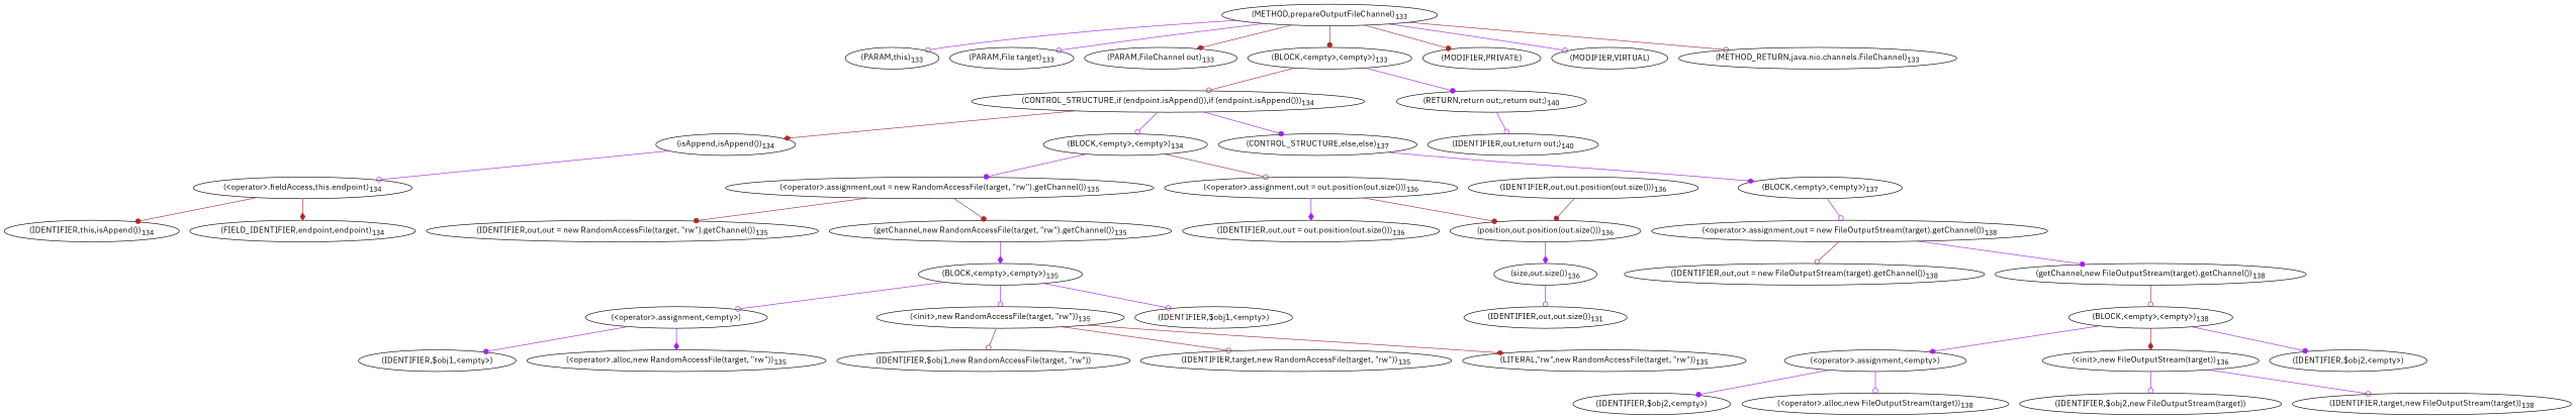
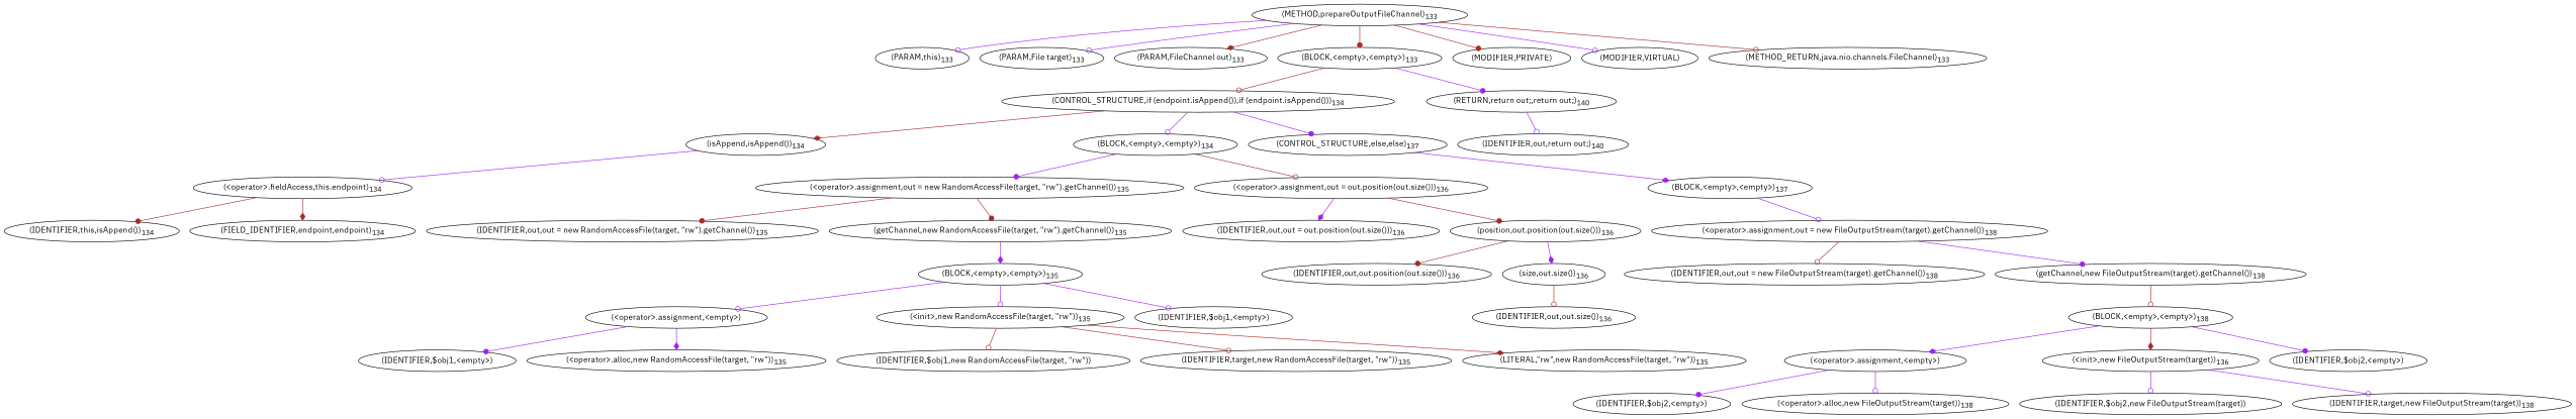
  digraph {
    fontname="IBM Plex Sans"
    node [fontname="IBM Plex Sans"]
    edge [arrowhead=odot color=purple fontname="IBM Plex Sans"]
    n1 [label=<(METHOD,prepareOutputFileChannel)<SUB>133</SUB>>]
    n2 [label=<(PARAM,this)<SUB>133</SUB>>]
    n3 [label=<(PARAM,File target)<SUB>133</SUB>>]
    n4 [label=<(PARAM,FileChannel out)<SUB>133</SUB>>]
    n5 [label=<(BLOCK,&lt;empty&gt;,&lt;empty&gt;)<SUB>133</SUB>>]
    n6 [label=<(MODIFIER,PRIVATE)>]
    n7 [label=<(MODIFIER,VIRTUAL)>]
    n8 [label=<(METHOD_RETURN,java.nio.channels.FileChannel)<SUB>133</SUB>>]
    n9 [label=<(CONTROL_STRUCTURE,if (endpoint.isAppend()),if (endpoint.isAppend()))<SUB>134</SUB>>]
    n10 [label=<(RETURN,return out;,return out;)<SUB>140</SUB>>]
    n11 [label=<(isAppend,isAppend())<SUB>134</SUB>>]
    n12 [label=<(BLOCK,&lt;empty&gt;,&lt;empty&gt;)<SUB>134</SUB>>]
    n13 [label=<(CONTROL_STRUCTURE,else,else)<SUB>137</SUB>>]
    n14 [label=<(IDENTIFIER,out,return out;)<SUB>140</SUB>>]
    n15 [label=<(&lt;operator&gt;.fieldAccess,this.endpoint)<SUB>134</SUB>>]
    n16 [label=<(&lt;operator&gt;.assignment,out = new RandomAccessFile(target, &quot;rw&quot;).getChannel())<SUB>135</SUB>>]
    n17 [label=<(&lt;operator&gt;.assignment,out = out.position(out.size()))<SUB>136</SUB>>]
    n18 [label=<(BLOCK,&lt;empty&gt;,&lt;empty&gt;)<SUB>137</SUB>>]
    n19 [label=<(IDENTIFIER,this,isAppend())<SUB>134</SUB>>]
    n20 [label=<(FIELD_IDENTIFIER,endpoint,endpoint)<SUB>134</SUB>>]
    n21 [label=<(IDENTIFIER,out,out = new RandomAccessFile(target, &quot;rw&quot;).getChannel())<SUB>135</SUB>>]
    n22 [label=<(getChannel,new RandomAccessFile(target, &quot;rw&quot;).getChannel())<SUB>135</SUB>>]
    n23 [label=<(IDENTIFIER,out,out = out.position(out.size()))<SUB>136</SUB>>]
    n24 [label=<(position,out.position(out.size()))<SUB>136</SUB>>]
    n25 [label=<(BLOCK,&lt;empty&gt;,&lt;empty&gt;)<SUB>135</SUB>>]
    n26 [label=<(&lt;operator&gt;.assignment,&lt;empty&gt;)>]
    n27 [label=<(&lt;init&gt;,new RandomAccessFile(target, &quot;rw&quot;))<SUB>135</SUB>>]
    n28 [label=<(IDENTIFIER,$obj1,&lt;empty&gt;)>]
    n29 [label=<(IDENTIFIER,$obj1,&lt;empty&gt;)>]
    n30 [label=<(&lt;operator&gt;.alloc,new RandomAccessFile(target, &quot;rw&quot;))<SUB>135</SUB>>]
    n31 [label=<(IDENTIFIER,$obj1,new RandomAccessFile(target, &quot;rw&quot;))>]
    n32 [label=<(IDENTIFIER,target,new RandomAccessFile(target, &quot;rw&quot;))<SUB>135</SUB>>]
    n33 [label=<(LITERAL,&quot;rw&quot;,new RandomAccessFile(target, &quot;rw&quot;))<SUB>135</SUB>>]
    n34 [label=<(IDENTIFIER,out,out.position(out.size()))<SUB>136</SUB>>]
    n35 [label=<(size,out.size())<SUB>136</SUB>>]
-   n36 [label=<(IDENTIFIER,out,out.size())<SUB>131</SUB>>]
+   n36 [label=<(IDENTIFIER,out,out.size())<SUB>136</SUB>>]
    n37 [label=<(&lt;operator&gt;.assignment,out = new FileOutputStream(target).getChannel())<SUB>138</SUB>>]
    n38 [label=<(IDENTIFIER,out,out = new FileOutputStream(target).getChannel())<SUB>138</SUB>>]
    n39 [label=<(getChannel,new FileOutputStream(target).getChannel())<SUB>138</SUB>>]
    n40 [label=<(BLOCK,&lt;empty&gt;,&lt;empty&gt;)<SUB>138</SUB>>]
    n41 [label=<(&lt;operator&gt;.assignment,&lt;empty&gt;)>]
    n42 [label=<(&lt;init&gt;,new FileOutputStream(target))<SUB>136</SUB>>]
    n43 [label=<(IDENTIFIER,$obj2,&lt;empty&gt;)>]
    n44 [label=<(IDENTIFIER,$obj2,&lt;empty&gt;)>]
    n45 [label=<(&lt;operator&gt;.alloc,new FileOutputStream(target))<SUB>138</SUB>>]
    n46 [label=<(IDENTIFIER,$obj2,new FileOutputStream(target))>]
    n47 [label=<(IDENTIFIER,target,new FileOutputStream(target))<SUB>138</SUB>>]
    n1 -> n2
    n1 -> n3
    n1 -> n4 [arrowhead=diamond color=brown]
    n1 -> n5 [arrowhead=dot color=brown]
    n1 -> n6 [arrowhead=dot color=brown]
    n1 -> n7
    n1 -> n8 [color=brown]
    n5 -> n9 [color=brown]
    n5 -> n10 [arrowhead=dot]
    n9 -> n11 [arrowhead=diamond color=brown]
    n9 -> n12
    n9 -> n13 [arrowhead=dot]
    n10 -> n14
    n11 -> n15
    n12 -> n16 [arrowhead=dot]
    n12 -> n17 [color=brown]
    n13 -> n18 [arrowhead=diamond]
    n15 -> n19 [arrowhead=dot color=brown]
    n15 -> n20 [arrowhead=diamond color=brown]
    n16 -> n21 [arrowhead=dot color=brown]
    n16 -> n22 [arrowhead=dot color=brown]
    n17 -> n23 [arrowhead=diamond]
    n17 -> n24 [arrowhead=dot color=brown]
    n18 -> n37
    n22 -> n25 [arrowhead=diamond]
-   n34 -> n24 [arrowhead=dot color=brown]
+   n24 -> n34 [arrowhead=dot color=brown]
    n24 -> n35 [arrowhead=diamond]
    n25 -> n26
    n25 -> n27
    n25 -> n28
    n26 -> n29 [arrowhead=dot]
    n26 -> n30 [arrowhead=diamond]
    n27 -> n31 [color=brown]
    n27 -> n32 [color=brown]
    n27 -> n33 [arrowhead=diamond color=brown]
-   n35 -> n36
+   n35 -> n36 [color=brown]
    n37 -> n38 [color=brown]
    n37 -> n39 [arrowhead=dot]
    n39 -> n40 [color=brown]
    n40 -> n41 [arrowhead=diamond]
    n40 -> n42 [arrowhead=diamond color=brown]
    n40 -> n43 [arrowhead=dot]
    n41 -> n44 [arrowhead=dot]
    n41 -> n45
    n42 -> n46
    n42 -> n47
  }
